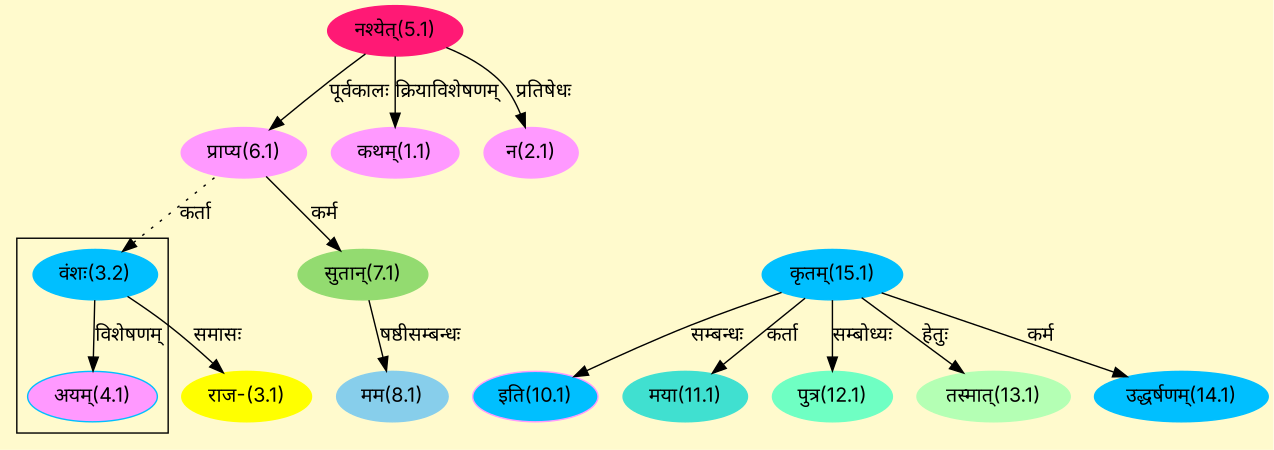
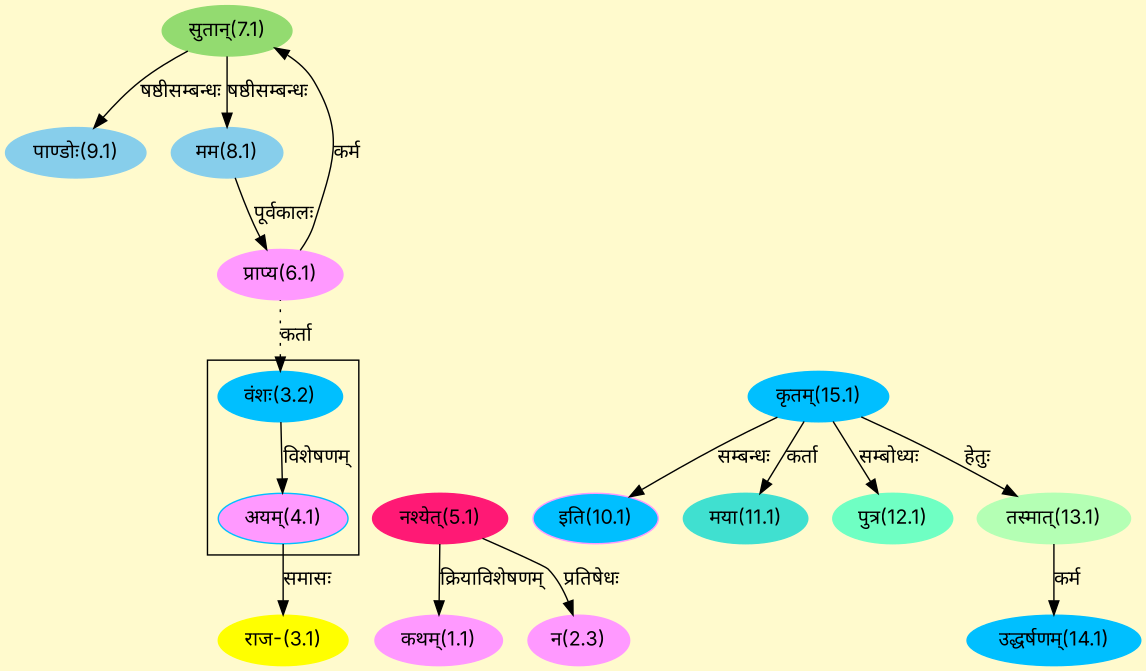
  digraph {
    bgcolor=lemonchiffon1
    compound=true
    fontname=Inter
    rankdir=BT
    node [color="#00BFFF" fontname=Inter style=filled]
    edge [dir=back fontname=Inter]
    n1 [fillcolor="#FF99FF" label="अयम्(4.1)"]
    n2 [label="वंशः(3.2)"]
    n3 [color="#FF99FF" label="प्राप्य(6.1)"]
    n4 [color="#FF1975" label="नश्येत्(5.1)"]
    n5 [color="#FF99FF" label="कथम्(1.1)"]
-   n6 [color="#FF99FF" label="न(2.1)"]
+   n6 [color="#FF99FF" label="न(2.3)"]
    n7 [color="#FFFF00" label="राज-(3.1)"]
    n8 [color="#93DB70" label="सुतान्(7.1)"]
    n9 [color="#87CEEB" label="मम(8.1)"]
+   n10 [color="#87CEEB" label="पाण्डोः(9.1)"]
    n11 [color="#FF99FF" fillcolor="#00BFFF" label="इति(10.1)"]
    n12 [label="कृतम्(15.1)"]
    n13 [color="#40E0D0" label="मया(11.1)"]
    n14 [color="#6FFFC3" label="पुत्र(12.1)"]
    n15 [color="#B4FFB4" label="तस्मात्(13.1)"]
    n16 [label="उद्धर्षणम्(14.1)"]
    subgraph cluster_1 {
      n1
      n2
    }
    n1 -> n2 [label="विशेषणम्"]
    n2 -> n3 [label="कर्ता" style=dotted]
-   n3 -> n4 [label="पूर्वकालः"]
+   n3 -> n9 [label="पूर्वकालः"]
    n5 -> n4 [label="क्रियाविशेषणम्"]
    n6 -> n4 [label="प्रतिषेधः"]
-   n7 -> n2 [label="समासः"]
+   n7 -> n1 [label="समासः"]
    n8 -> n3 [label="कर्म"]
    n9 -> n8 [label="षष्ठीसम्बन्धः"]
+   n10 -> n8 [label="षष्ठीसम्बन्धः"]
    n11 -> n12 [label="सम्बन्धः"]
    n13 -> n12 [label="कर्ता"]
    n14 -> n12 [label="सम्बोध्यः"]
    n15 -> n12 [label="हेतुः"]
-   n16 -> n12 [label="कर्म"]
+   n16 -> n15 [label="कर्म"]
  }
